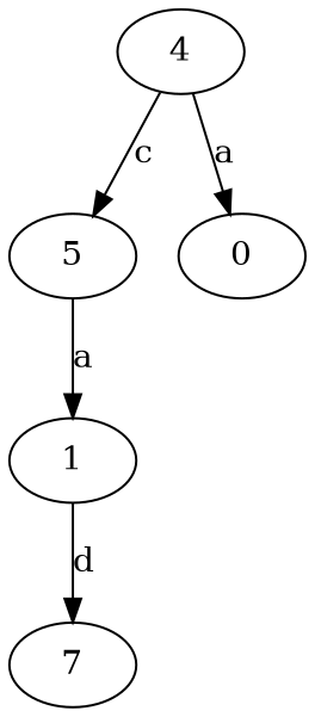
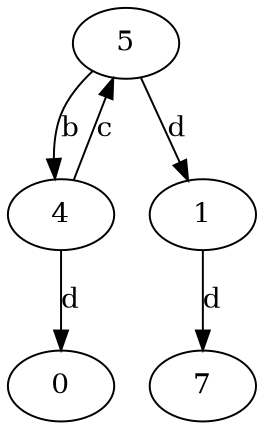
  strict digraph {
    1
    7
    4
    5
    0
    1 -> 7 [label=d]
    4 -> 5 [label=c]
-   4 -> 0 [label=a]
-   5 -> 1 [label=a]
+   4 -> 0 [label=d]
+   5 -> 1 [label=d]
+   5 -> 4 [label=b]
  }
